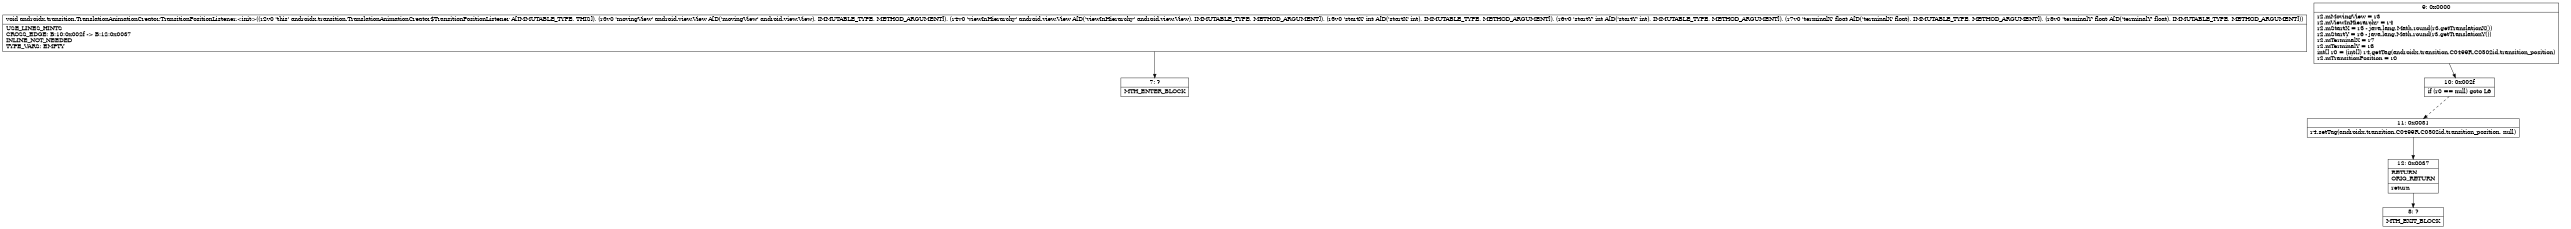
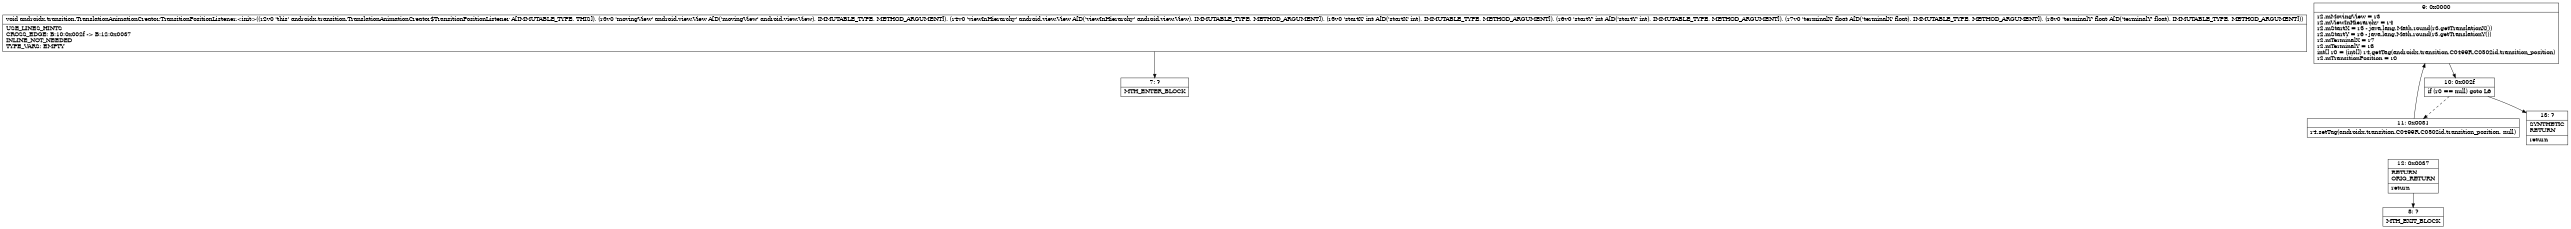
  digraph {
    node [shape=record]
    n1 [label="{7\:\ ?|MTH_ENTER_BLOCK\l}"]
    n2 [label="{9\:\ 0x0000|r2.mMovingView = r3\lr2.mViewInHierarchy = r4\lr2.mStartX = r5 \- java.lang.Math.round(r3.getTranslationX())\lr2.mStartY = r6 \- java.lang.Math.round(r3.getTranslationY())\lr2.mTerminalX = r7\lr2.mTerminalY = r8\lint[] r0 = (int[]) r4.getTag(androidx.transition.C0499R.C0502id.transition_position)\lr2.mTransitionPosition = r0\l}"]
    n3 [label="{10\:\ 0x002f|if (r0 == null) goto L6\l}"]
    n4 [label="{11\:\ 0x0031|r4.setTag(androidx.transition.C0499R.C0502id.transition_position, null)\l}"]
+   n5 [label="{13\:\ ?|SYNTHETIC\lRETURN\l|return\l}"]
    n6 [label="{12\:\ 0x0037|RETURN\lORIG_RETURN\l|return\l}"]
    n7 [label="{8\:\ ?|MTH_EXIT_BLOCK\l}"]
    n8 [label="{void androidx.transition.TranslationAnimationCreator.TransitionPositionListener.\<init\>((r2v0 'this' androidx.transition.TranslationAnimationCreator$TransitionPositionListener A[IMMUTABLE_TYPE, THIS]), (r3v0 'movingView' android.view.View A[D('movingView' android.view.View), IMMUTABLE_TYPE, METHOD_ARGUMENT]), (r4v0 'viewInHierarchy' android.view.View A[D('viewInHierarchy' android.view.View), IMMUTABLE_TYPE, METHOD_ARGUMENT]), (r5v0 'startX' int A[D('startX' int), IMMUTABLE_TYPE, METHOD_ARGUMENT]), (r6v0 'startY' int A[D('startY' int), IMMUTABLE_TYPE, METHOD_ARGUMENT]), (r7v0 'terminalX' float A[D('terminalX' float), IMMUTABLE_TYPE, METHOD_ARGUMENT]), (r8v0 'terminalY' float A[D('terminalY' float), IMMUTABLE_TYPE, METHOD_ARGUMENT]))  | USE_LINES_HINTS\lCROSS_EDGE: B:10:0x002f \-\> B:12:0x0037\lINLINE_NOT_NEEDED\lTYPE_VARS: EMPTY\l}"]
    n2 -> n3
    n3 -> n4 [style=dashed]
-   n4 -> n6
+   n3 -> n5
+   n4 -> n2
    n6 -> n7
    n8 -> n1
  }
